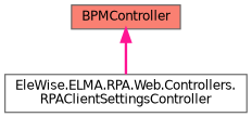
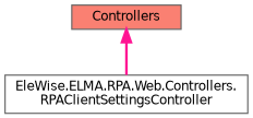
  digraph {
    node [color=gray40 fontname=Helvetica fontsize=10 shape=box style=filled]
    n1 [fillcolor=white fontcolor=black height=0.2 label="EleWise.ELMA.RPA.Web.Controllers.\lRPAClientSettingsController" width=0.4]
-   n2 [fillcolor=salmon height=0.2 label=BPMController width=0.4]
+   n2 [fillcolor=salmon height=0.2 label=Controllers width=0.4]
    n2 -> n1 [color=deeppink dir=back fontname=Helvetica fontsize=10 labelfontname=Helvetica labelfontsize=10 style=bold]
  }
